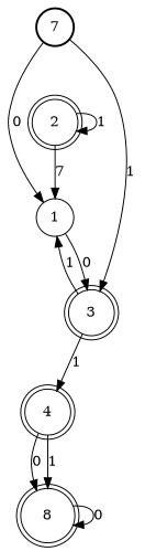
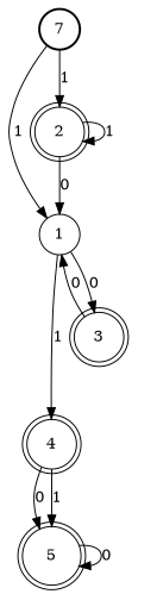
  digraph {
    node [shape=circle peripheries=2]
    n1 [label=7 style=bold peripheries=""]
    1 [peripheries=""]
    2
    3
    4
-   5 [label=8]
-   n1 -> 1 [label=0]
-   n1 -> 3 [label=1]
+   5
+   n1 -> 1 [label=1]
+   n1 -> 2 [label=1]
    1 -> 3 [label=0]
-   3 -> 4 [label=1]
-   2 -> 1 [label=7]
+   1 -> 4 [label=1]
+   2 -> 1 [label=0]
    2 -> 2 [label=1]
-   3 -> 1 [label=1]
+   3 -> 1 [label=0]
    4 -> 5 [label=0]
    4 -> 5 [label=1]
    5 -> 5 [label=0]
  }
